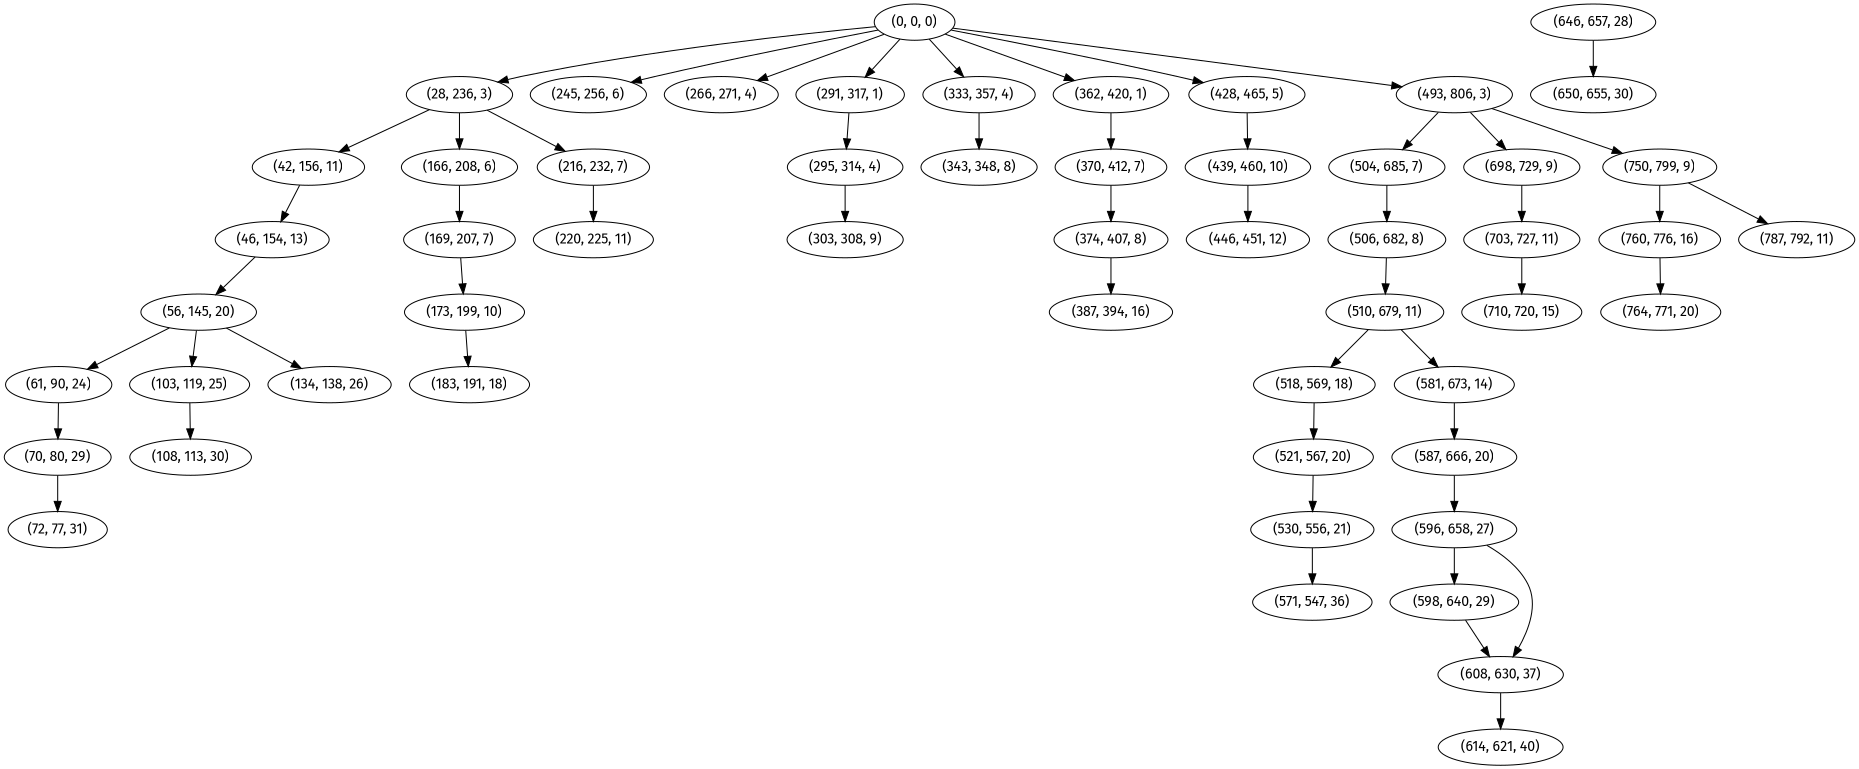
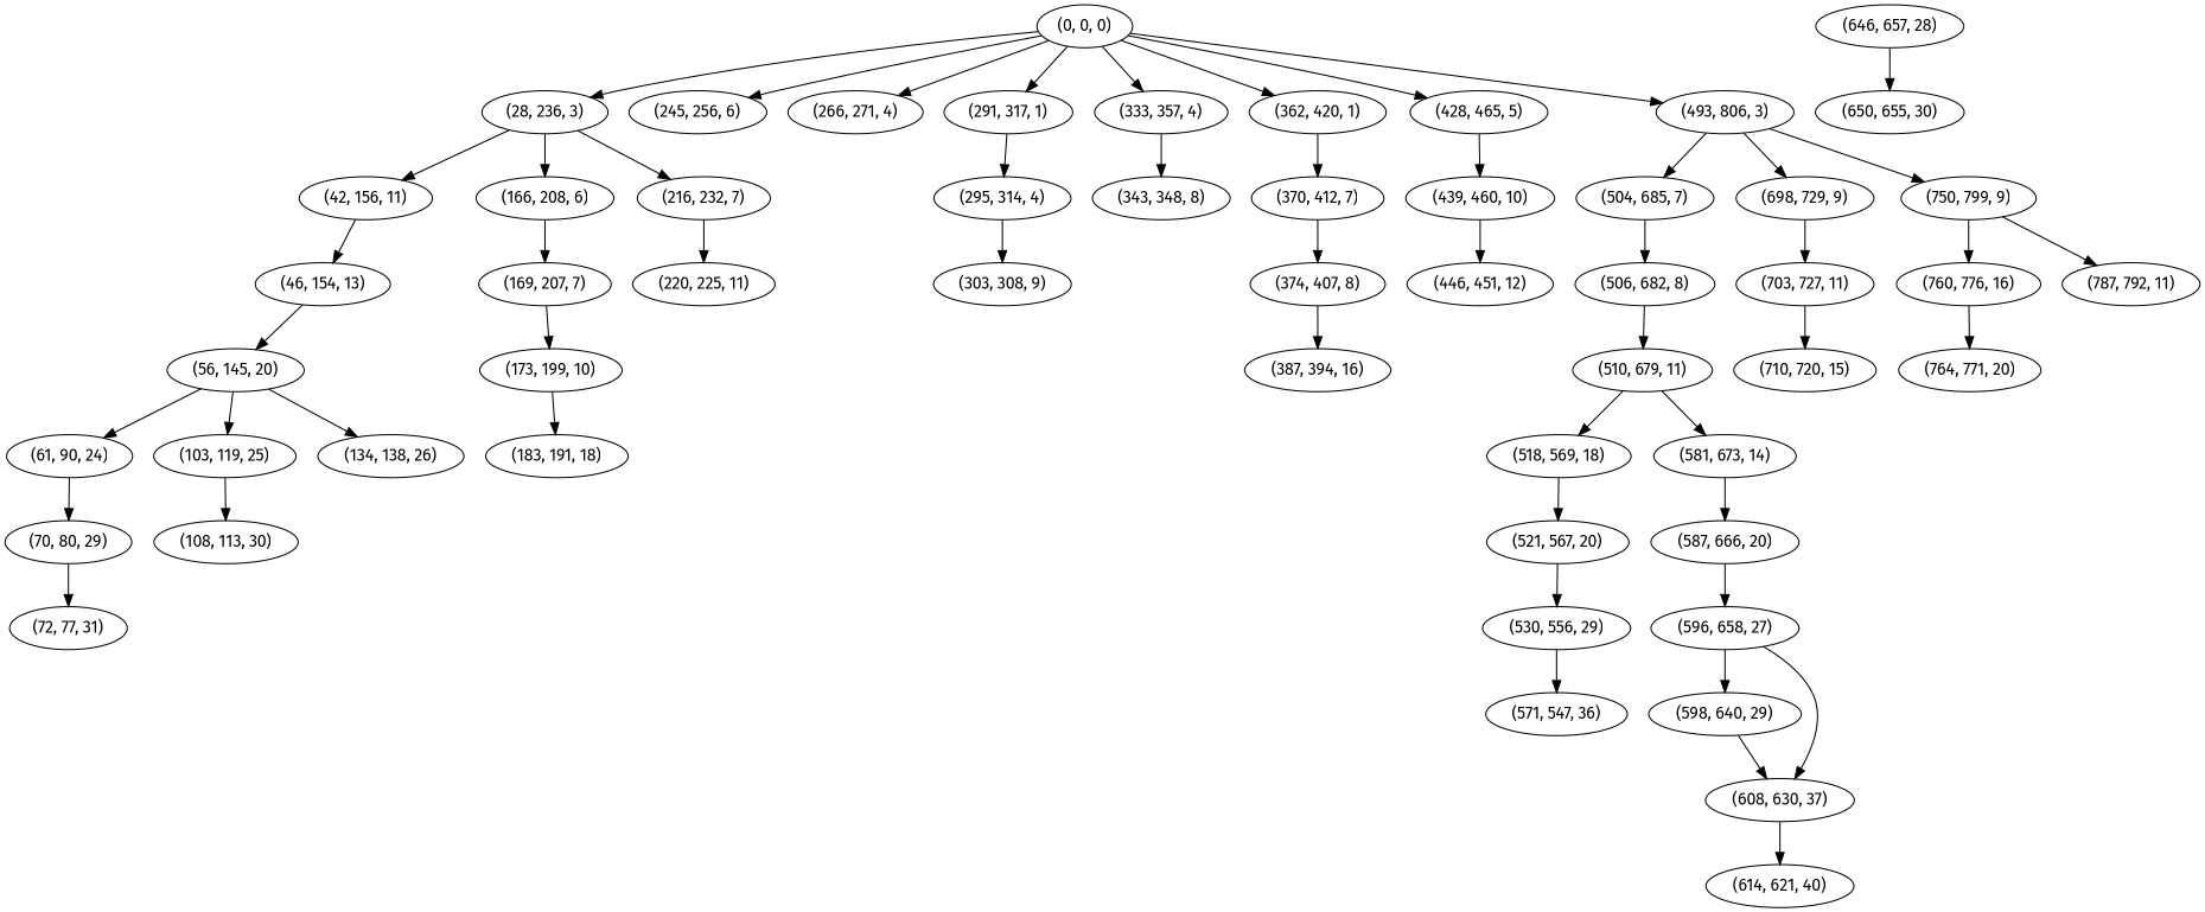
  digraph {
    fontname="Fira Sans"
    node [fontname="Fira Sans"]
    edge [fontname="Fira Sans"]
    "(0, 0, 0)"
    "(28, 236, 3)"
    "(245, 256, 6)"
    "(266, 271, 4)"
    "(291, 317, 1)"
    "(333, 357, 4)"
    "(362, 420, 1)"
    "(428, 465, 5)"
    "(493, 806, 3)"
    "(42, 156, 11)"
    "(166, 208, 6)"
    "(216, 232, 7)"
    "(295, 314, 4)"
    "(343, 348, 8)"
    "(370, 412, 7)"
    "(439, 460, 10)"
    "(504, 685, 7)"
    "(698, 729, 9)"
    "(750, 799, 9)"
    "(46, 154, 13)"
    "(169, 207, 7)"
    "(220, 225, 11)"
    "(56, 145, 20)"
    "(61, 90, 24)"
    "(103, 119, 25)"
    "(134, 138, 26)"
    "(70, 80, 29)"
    "(108, 113, 30)"
    "(72, 77, 31)"
    "(173, 199, 10)"
    "(183, 191, 18)"
    "(303, 308, 9)"
    "(374, 407, 8)"
    "(387, 394, 16)"
    "(446, 451, 12)"
    "(506, 682, 8)"
    "(703, 727, 11)"
    "(760, 776, 16)"
    "(787, 792, 11)"
    "(510, 679, 11)"
    "(518, 569, 18)"
    "(581, 673, 14)"
    "(521, 567, 20)"
    "(587, 666, 20)"
-   "(530, 556, 29)" [label="(530, 556, 21)"]
+   "(530, 556, 29)"
    n46 [label="(571, 547, 36)"]
    "(596, 658, 27)"
    "(598, 640, 29)"
    "(608, 630, 37)"
    "(646, 657, 28)"
    "(650, 655, 30)"
    "(614, 621, 40)"
    "(710, 720, 15)"
    "(764, 771, 20)"
    "(0, 0, 0)" -> "(28, 236, 3)"
    "(0, 0, 0)" -> "(245, 256, 6)"
    "(0, 0, 0)" -> "(266, 271, 4)"
    "(0, 0, 0)" -> "(291, 317, 1)"
    "(0, 0, 0)" -> "(333, 357, 4)"
    "(0, 0, 0)" -> "(362, 420, 1)"
    "(0, 0, 0)" -> "(428, 465, 5)"
    "(0, 0, 0)" -> "(493, 806, 3)"
    "(28, 236, 3)" -> "(42, 156, 11)"
    "(28, 236, 3)" -> "(166, 208, 6)"
    "(28, 236, 3)" -> "(216, 232, 7)"
    "(291, 317, 1)" -> "(295, 314, 4)"
    "(333, 357, 4)" -> "(343, 348, 8)"
    "(362, 420, 1)" -> "(370, 412, 7)"
    "(428, 465, 5)" -> "(439, 460, 10)"
    "(493, 806, 3)" -> "(504, 685, 7)"
    "(493, 806, 3)" -> "(698, 729, 9)"
    "(493, 806, 3)" -> "(750, 799, 9)"
    "(42, 156, 11)" -> "(46, 154, 13)"
    "(166, 208, 6)" -> "(169, 207, 7)"
    "(216, 232, 7)" -> "(220, 225, 11)"
    "(295, 314, 4)" -> "(303, 308, 9)"
    "(370, 412, 7)" -> "(374, 407, 8)"
    "(439, 460, 10)" -> "(446, 451, 12)"
    "(504, 685, 7)" -> "(506, 682, 8)"
    "(698, 729, 9)" -> "(703, 727, 11)"
    "(750, 799, 9)" -> "(760, 776, 16)"
    "(750, 799, 9)" -> "(787, 792, 11)"
    "(46, 154, 13)" -> "(56, 145, 20)"
    "(169, 207, 7)" -> "(173, 199, 10)"
    "(56, 145, 20)" -> "(61, 90, 24)"
    "(56, 145, 20)" -> "(103, 119, 25)"
    "(56, 145, 20)" -> "(134, 138, 26)"
    "(61, 90, 24)" -> "(70, 80, 29)"
    "(103, 119, 25)" -> "(108, 113, 30)"
    "(70, 80, 29)" -> "(72, 77, 31)"
    "(173, 199, 10)" -> "(183, 191, 18)"
    "(374, 407, 8)" -> "(387, 394, 16)"
    "(506, 682, 8)" -> "(510, 679, 11)"
    "(703, 727, 11)" -> "(710, 720, 15)"
    "(760, 776, 16)" -> "(764, 771, 20)"
    "(510, 679, 11)" -> "(518, 569, 18)"
    "(510, 679, 11)" -> "(581, 673, 14)"
    "(518, 569, 18)" -> "(521, 567, 20)"
    "(581, 673, 14)" -> "(587, 666, 20)"
    "(521, 567, 20)" -> "(530, 556, 29)"
    "(587, 666, 20)" -> "(596, 658, 27)"
    "(530, 556, 29)" -> n46
    "(596, 658, 27)" -> "(598, 640, 29)"
    "(596, 658, 27)" -> "(608, 630, 37)"
    "(598, 640, 29)" -> "(608, 630, 37)"
    "(608, 630, 37)" -> "(614, 621, 40)"
    "(646, 657, 28)" -> "(650, 655, 30)"
  }
